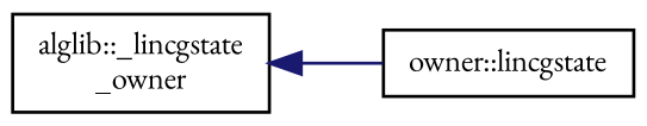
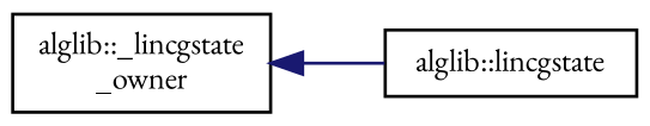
  digraph {
    rankdir=LR
    fontname="EB Garamond"
    node [color=black fillcolor=white fontname="EB Garamond" fontsize=10 shape=record style=filled]
    n1 [height=0.2 label="alglib::_lincgstate\l_owner" width=0.4]
-   n2 [height=0.2 label="owner::lincgstate" width=0.4]
+   n2 [height=0.2 label="alglib::lincgstate" width=0.4]
    n1 -> n2 [color=midnightblue dir=back fontname="EB Garamond" fontsize=10 labelfontname=Helvetica labelfontsize=10 style=solid]
  }
